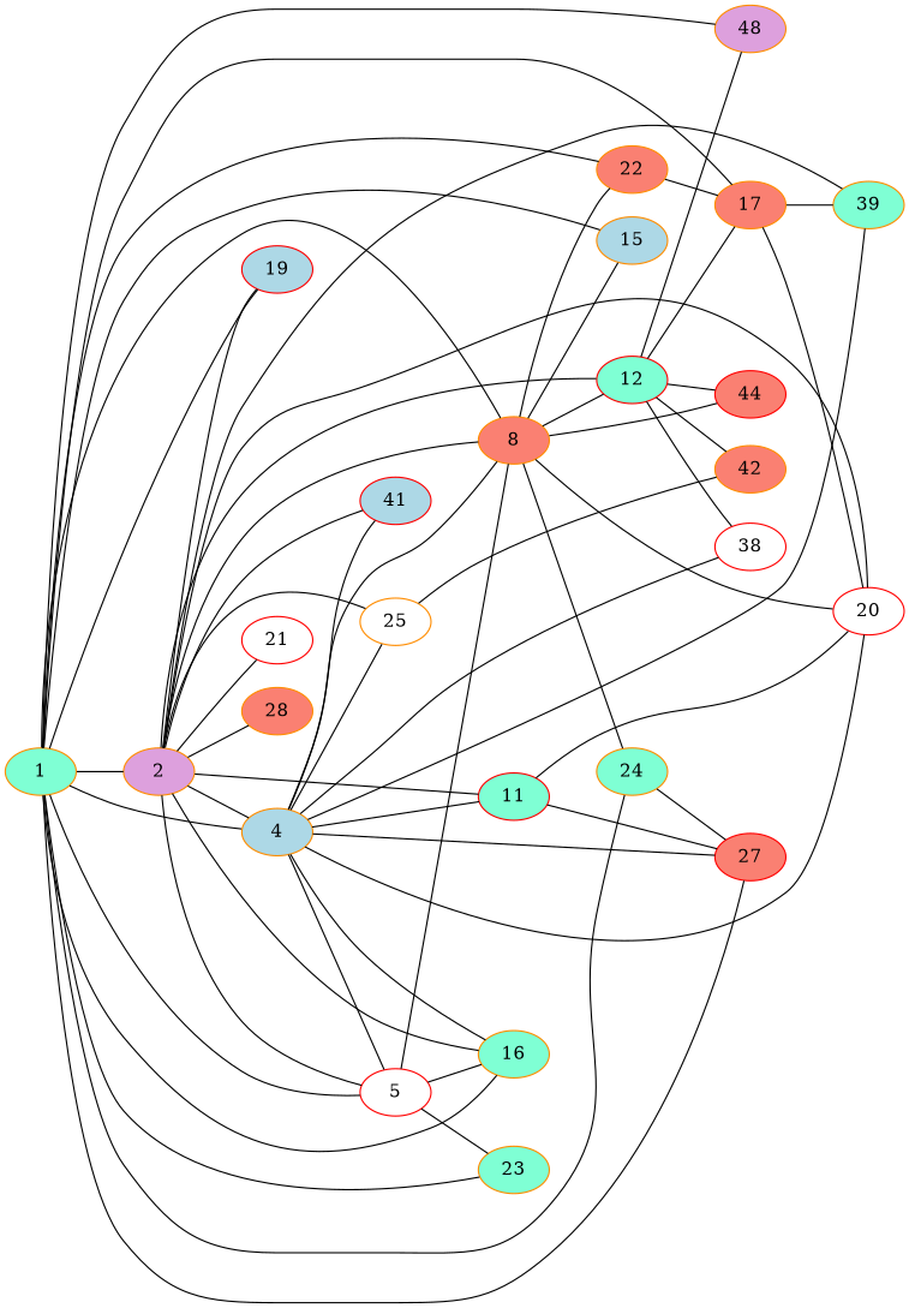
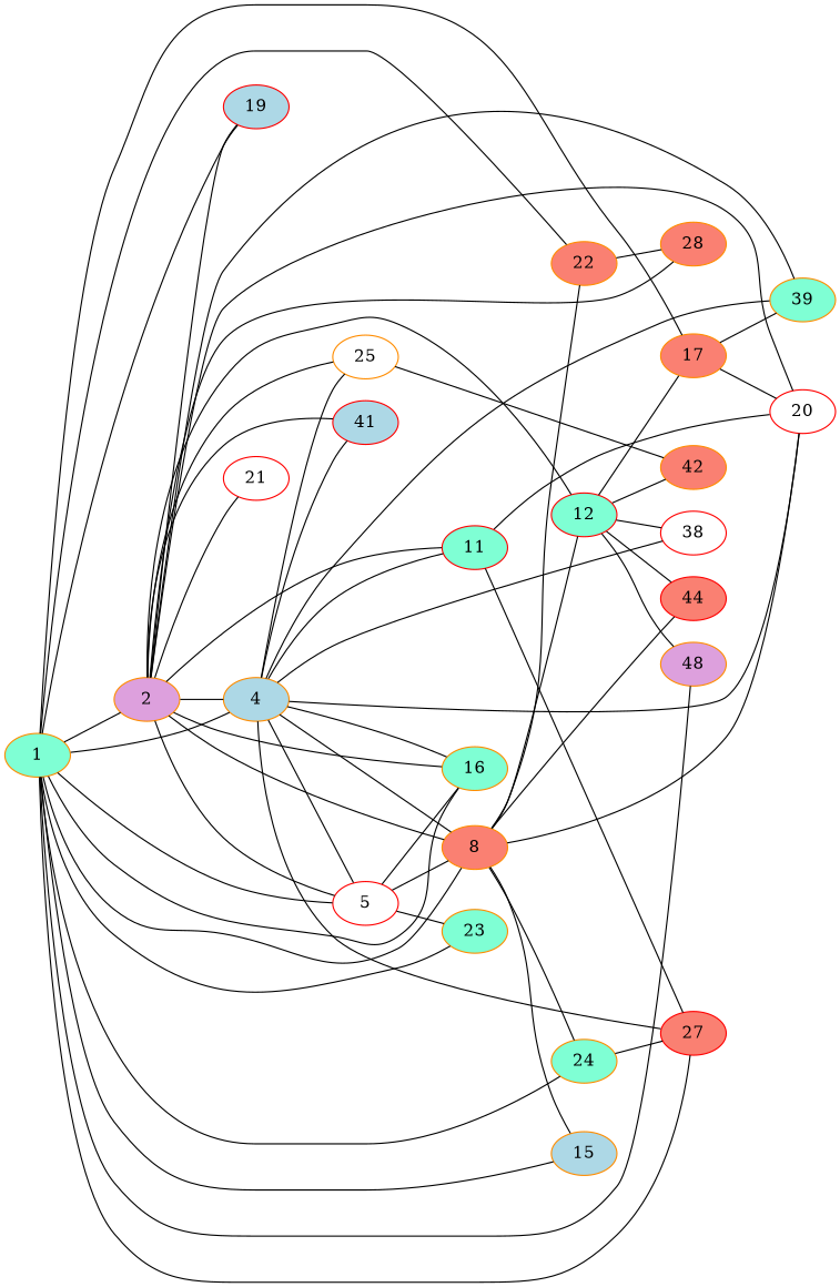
  graph {
    rankdir=LR
    node [color=darkorange fillcolor=aquamarine style=filled]
    1 [super="+3"]
    2 [fillcolor=plum super="+13+6+40+34+18"]
    4 [fillcolor=lightblue super="+14+10"]
    5 [color=red fillcolor=white]
    8 [fillcolor=salmon super="+29+33"]
    15 [fillcolor=lightblue]
    16 [super="+26+30"]
    17 [fillcolor=salmon]
    19 [color=red fillcolor=lightblue]
    22 [fillcolor=salmon]
    23
    24 [super="+32"]
    27 [color=red fillcolor=salmon]
    48 [fillcolor=plum]
    11 [color=red super="+46+31"]
    12 [color=red]
    20 [color=red fillcolor=white]
    21 [color=red fillcolor=white]
    25 [fillcolor=white super="+43+37"]
    28 [fillcolor=salmon]
    39
    41 [color=red fillcolor=lightblue]
    38 [color=red fillcolor=white]
    44 [color=red fillcolor=salmon]
    42 [fillcolor=salmon]
    1 -- 2 [weight=9]
    1 -- 4 [weight=5]
    1 -- 5 [weight=2]
    1 -- 8 [weight=3]
    1 -- 15
    1 -- 16 [weight=2]
    1 -- 17
    1 -- 19
    1 -- 22
    1 -- 23
    1 -- 24
    1 -- 27
    1 -- 48
    2 -- 4 [weight=10]
    2 -- 5 [weight=4]
    2 -- 8 [weight=4]
    2 -- 16 [weight=2]
    2 -- 19
    2 -- 11
    2 -- 12
    2 -- 20
    2 -- 21 [weight=2]
    2 -- 25 [weight=2]
    2 -- 28
    2 -- 39
    2 -- 41
    4 -- 5 [weight=3]
    4 -- 8 [weight=2]
    4 -- 16
    4 -- 27
    4 -- 11
    4 -- 20
    4 -- 25 [weight=2]
    4 -- 39
    4 -- 41
    4 -- 38
    5 -- 8
    5 -- 16
    5 -- 23
    8 -- 15
    8 -- 22
    8 -- 24
    8 -- 12
    8 -- 20
    8 -- 44
    17 -- 20
    17 -- 39
-   22 -- 17
+   22 -- 28
    24 -- 27
    11 -- 27
    11 -- 20
    12 -- 17
    12 -- 48
    12 -- 38
    12 -- 44
    12 -- 42
    25 -- 42
  }
